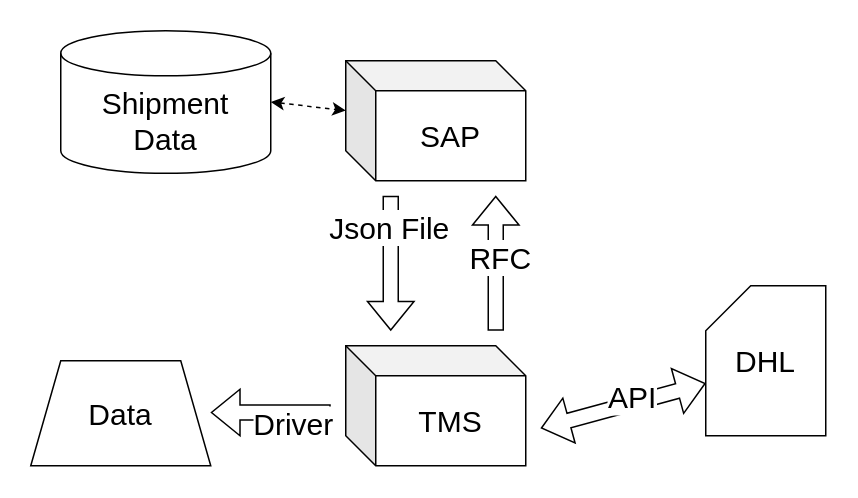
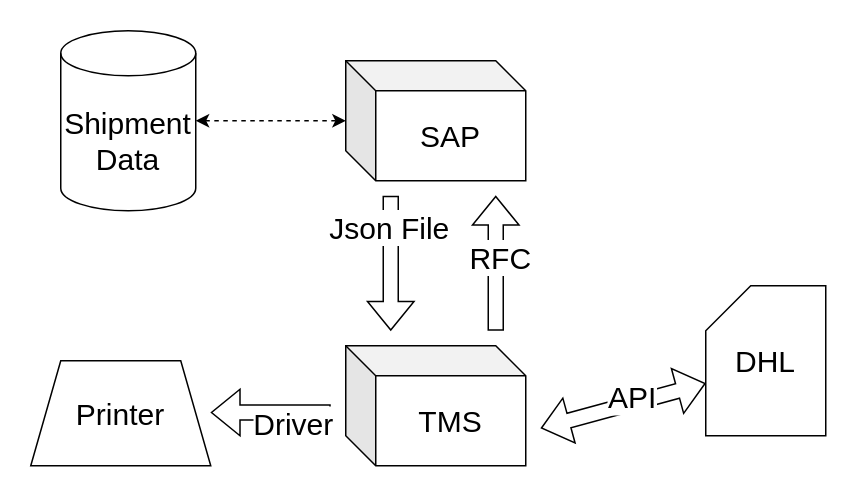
  <mxCell id="0" />
  <mxCell id="1" parent="0" />
- <mxCell id="2" value="&lt;font style=&quot;font-size: 20px;&quot;&gt;Shipment&lt;br&gt;Data&lt;/font&gt;" style="shape=cylinder3;whiteSpace=wrap;html=1;boundedLbl=1;backgroundOutline=1;size=15;" vertex="1" parent="1"><mxGeometry x="40" y="20" width="140" height="95" as="geometry" /></mxCell>
+ <mxCell id="2" value="&lt;font style=&quot;font-size: 20px;&quot;&gt;Shipment&lt;br&gt;Data&lt;/font&gt;" style="shape=cylinder3;whiteSpace=wrap;html=1;boundedLbl=1;backgroundOutline=1;size=15;" vertex="1" parent="1"><mxGeometry x="40" y="20" width="90" height="120" as="geometry" /></mxCell>
  <mxCell id="3" value="SAP" style="shape=cube;whiteSpace=wrap;html=1;boundedLbl=1;backgroundOutline=1;darkOpacity=0.05;darkOpacity2=0.1;fontSize=20;" vertex="1" parent="1"><mxGeometry x="230" y="40" width="120" height="80" as="geometry" /></mxCell>
  <mxCell id="4" value="TMS" style="shape=cube;whiteSpace=wrap;html=1;boundedLbl=1;backgroundOutline=1;darkOpacity=0.05;darkOpacity2=0.1;fontSize=20;" vertex="1" parent="1"><mxGeometry x="230" y="230" width="120" height="80" as="geometry" /></mxCell>
  <mxCell id="5" value="" style="shape=flexArrow;endArrow=classic;html=1;rounded=0;fontSize=20;" edge="1" parent="1"><mxGeometry x="-1" y="-51" width="50" height="50" relative="1" as="geometry"><mxPoint x="260" y="130" as="sourcePoint" /><mxPoint x="260" y="220" as="targetPoint" /><mxPoint x="-5" y="-15" as="offset" /></mxGeometry></mxCell>
  <mxCell id="6" value="Json File" style="edgeLabel;html=1;align=center;verticalAlign=middle;resizable=0;points=[];fontSize=20;" vertex="1" connectable="0" parent="5"><mxGeometry x="0.442" y="-2" relative="1" as="geometry"><mxPoint y="-45" as="offset" /></mxGeometry></mxCell>
  <mxCell id="7" value="" style="shape=flexArrow;endArrow=classic;html=1;rounded=0;fontSize=20;" edge="1" parent="1"><mxGeometry x="-1" y="-51" width="50" height="50" relative="1" as="geometry"><mxPoint x="330" y="220" as="sourcePoint" /><mxPoint x="330" y="130" as="targetPoint" /><mxPoint x="-5" y="-15" as="offset" /></mxGeometry></mxCell>
  <mxCell id="8" value="RFC" style="edgeLabel;html=1;align=center;verticalAlign=middle;resizable=0;points=[];fontSize=20;" vertex="1" connectable="0" parent="7"><mxGeometry x="0.442" y="-2" relative="1" as="geometry"><mxPoint y="15" as="offset" /></mxGeometry></mxCell>
  <mxCell id="9" value="" style="endArrow=classic;startArrow=classic;html=1;rounded=0;fontSize=20;exitX=1;exitY=0.5;exitDx=0;exitDy=0;exitPerimeter=0;dashed=1;" edge="1" parent="1" source="2" target="3"><mxGeometry width="50" height="50" relative="1" as="geometry"><mxPoint x="140" y="190" as="sourcePoint" /><mxPoint x="190" y="140" as="targetPoint" /></mxGeometry></mxCell>
  <mxCell id="10" value="DHL" style="shape=card;whiteSpace=wrap;html=1;fontSize=20;" vertex="1" parent="1"><mxGeometry x="470" y="190" width="80" height="100" as="geometry" /></mxCell>
  <mxCell id="11" value="" style="shape=flexArrow;endArrow=classic;startArrow=classic;html=1;rounded=0;fontSize=20;entryX=0;entryY=0;entryDx=0;entryDy=65;entryPerimeter=0;" edge="1" parent="1" target="10"><mxGeometry width="100" height="100" relative="1" as="geometry"><mxPoint x="360" y="285" as="sourcePoint" /><mxPoint x="444" y="310" as="targetPoint" /></mxGeometry></mxCell>
  <mxCell id="12" value="API" style="edgeLabel;html=1;align=center;verticalAlign=middle;resizable=0;points=[];fontSize=20;" vertex="1" connectable="0" parent="11"><mxGeometry x="0.473" y="-1" relative="1" as="geometry"><mxPoint x="-21" as="offset" /></mxGeometry></mxCell>
- <mxCell id="13" value="Data" style="shape=trapezoid;perimeter=trapezoidPerimeter;whiteSpace=wrap;html=1;fixedSize=1;fontSize=20;" vertex="1" parent="1"><mxGeometry x="20" y="240" width="120" height="70" as="geometry" /></mxCell>
+ <mxCell id="13" value="Printer" style="shape=trapezoid;perimeter=trapezoidPerimeter;whiteSpace=wrap;html=1;fixedSize=1;fontSize=20;" vertex="1" parent="1"><mxGeometry x="20" y="240" width="120" height="70" as="geometry" /></mxCell>
  <mxCell id="14" value="" style="shape=flexArrow;endArrow=classic;html=1;rounded=0;fontSize=20;" edge="1" parent="1"><mxGeometry width="50" height="50" relative="1" as="geometry"><mxPoint x="220" y="274.5" as="sourcePoint" /><mxPoint x="140" y="274.5" as="targetPoint" /></mxGeometry></mxCell>
  <mxCell id="15" value="Driver" style="edgeLabel;html=1;align=center;verticalAlign=middle;resizable=0;points=[];fontSize=20;" vertex="1" connectable="0" parent="1"><mxGeometry x="440" y="310" as="geometry"><mxPoint x="-246" y="-29" as="offset" /></mxGeometry></mxCell>
